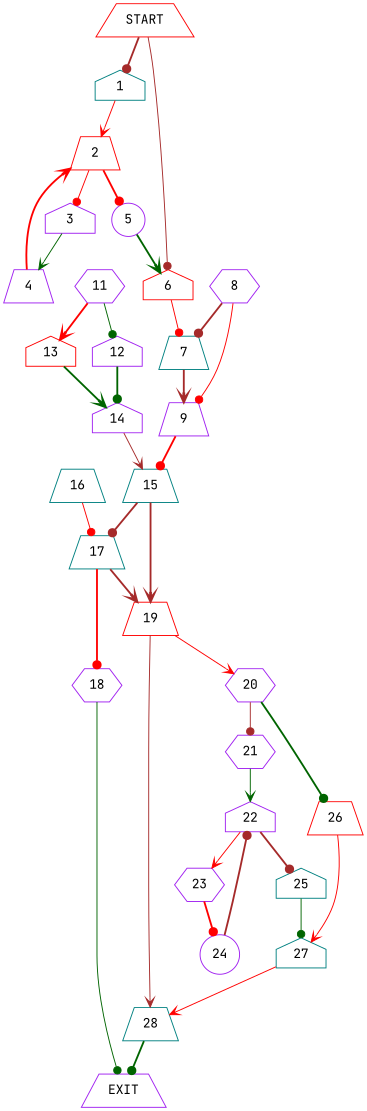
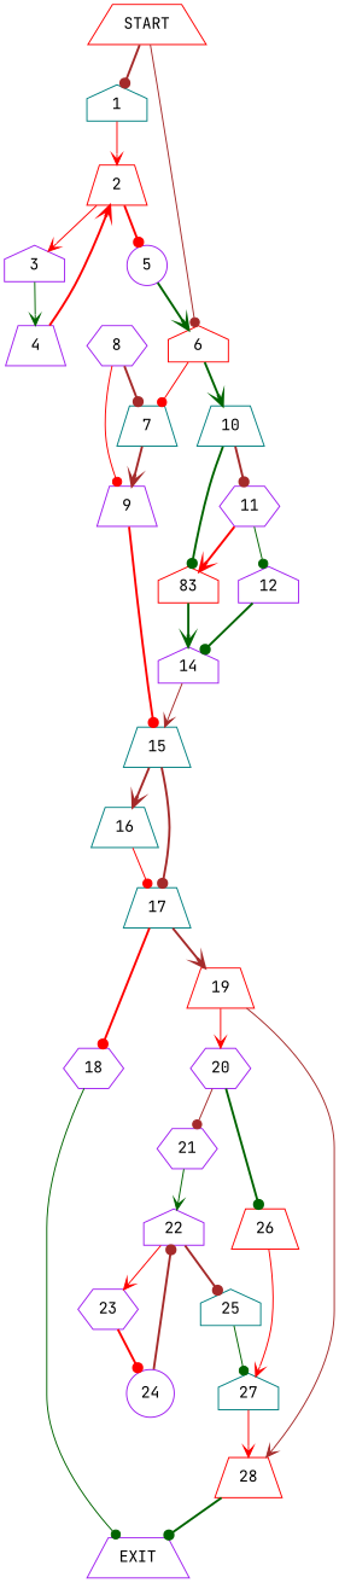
  digraph {
    fontname="JetBrains Mono"
    node [color=purple fontname="JetBrains Mono" shape=trapezium]
    edge [arrowhead=dot color=red fontname="JetBrains Mono" style=bold]
    n1 [color=red label=START]
    1 [color=teal shape=house]
    6 [color=red shape=house]
    2 [color=red]
    7 [color=teal]
+   10 [color=teal]
    3 [shape=house]
    5 [shape=circle]
    4
    9
    11 [shape=hexagon]
-   13 [color=red shape=house]
+   13 [color=red shape=house label=83]
    8 [shape=hexagon]
    15 [color=teal]
    16 [color=teal]
    17 [color=teal]
    12 [shape=house]
    14 [shape=house]
    18 [shape=hexagon]
    19 [color=red]
    n21 [label=EXIT]
    20 [shape=hexagon]
-   28 [color=teal]
+   28 [color=red]
    21 [shape=hexagon]
    26 [color=red]
    22 [shape=house]
    27 [color=teal shape=house]
    23 [shape=hexagon]
    25 [color=teal shape=house]
    24 [shape=circle]
    n1 -> 1 [color=brown]
    n1 -> 6 [color=brown style=solid]
    1 -> 2 [arrowhead=vee style=solid]
    6 -> 7 [style=solid]
-   2 -> 3 [style=solid]
+   6 -> 10 [arrowhead=vee color=darkgreen]
+   2 -> 3 [arrowhead=vee style=solid]
    2 -> 5
    7 -> 9 [arrowhead=vee color=brown]
+   10 -> 11 [color=brown]
+   10 -> 13 [color=darkgreen]
    3 -> 4 [arrowhead=vee color=darkgreen style=solid]
    5 -> 6 [arrowhead=vee color=darkgreen]
    4 -> 2 [arrowhead=vee]
    9 -> 15
    11 -> 13 [arrowhead=vee]
    11 -> 12 [color=darkgreen style=solid]
    13 -> 14 [arrowhead=vee color=darkgreen]
    8 -> 7 [color=brown]
    8 -> 9 [style=solid]
-   15 -> 19 [arrowhead=vee color=brown]
+   15 -> 16 [arrowhead=vee color=brown]
    15 -> 17 [color=brown]
    16 -> 17 [style=solid]
    17 -> 18
    17 -> 19 [arrowhead=vee color=brown]
    12 -> 14 [color=darkgreen]
    14 -> 15 [arrowhead=vee color=brown style=solid]
    18 -> n21 [color=darkgreen style=solid]
    19 -> 20 [arrowhead=vee style=solid]
    19 -> 28 [arrowhead=vee color=brown style=solid]
    20 -> 21 [color=brown style=solid]
    20 -> 26 [color=darkgreen]
    28 -> n21 [color=darkgreen]
    21 -> 22 [arrowhead=vee color=darkgreen style=solid]
    26 -> 27 [arrowhead=vee style=solid]
    22 -> 23 [arrowhead=vee style=solid]
    22 -> 25 [color=brown]
    27 -> 28 [arrowhead=vee style=solid]
    23 -> 24
    25 -> 27 [color=darkgreen style=solid]
    24 -> 22 [color=brown]
  }
